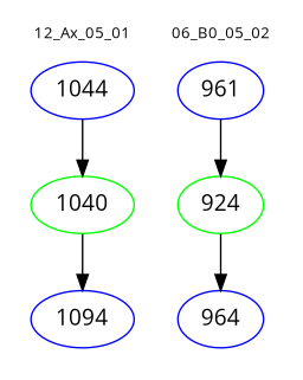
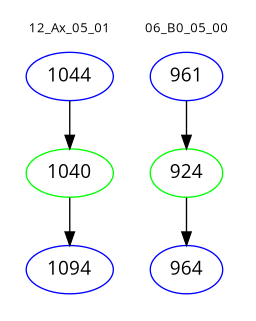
  digraph {
    fontname="Open Sans"
    node [color=blue fontname="Open Sans"]
    edge [color=black fontname="Open Sans"]
    n1 [label=1044]
    n2 [color=green label=1040]
    n3 [label=1094]
    n4 [label=961]
    n5 [color=green label=924]
    n6 [label=964]
    subgraph cluster_1 {
      color=white
      fontsize=10
      label="12_Ax_05_01"
      n1
      n2
      n3
    }
    subgraph cluster_2 {
      color=white
      fontsize=10
-     label="06_B0_05_02"
+     label="06_B0_05_00"
      n4
      n5
      n6
    }
    n1 -> n2
    n2 -> n3
    n4 -> n5
    n5 -> n6
  }
